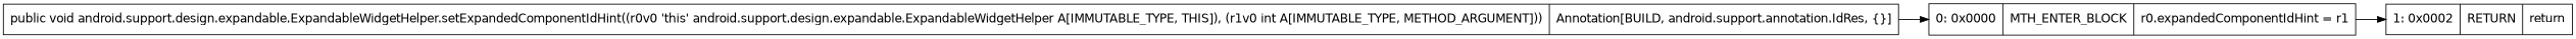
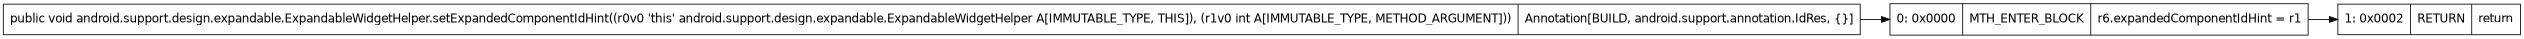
  digraph {
    rankdir=LR
    fontname="DejaVu Sans"
    node [shape=record fontname="DejaVu Sans"]
    edge [fontname="DejaVu Sans"]
-   n1 [label="{0\:\ 0x0000|MTH_ENTER_BLOCK\l|r0.expandedComponentIdHint = r1\l}"]
+   n1 [label="{0\:\ 0x0000|MTH_ENTER_BLOCK\l|r6.expandedComponentIdHint = r1\l}"]
    n2 [label="{1\:\ 0x0002|RETURN\l|return\l}"]
    n3 [label="{public void android.support.design.expandable.ExpandableWidgetHelper.setExpandedComponentIdHint((r0v0 'this' android.support.design.expandable.ExpandableWidgetHelper A[IMMUTABLE_TYPE, THIS]), (r1v0 int A[IMMUTABLE_TYPE, METHOD_ARGUMENT]))  | Annotation[BUILD, android.support.annotation.IdRes, \{\}]\l}"]
    n1 -> n2
    n3 -> n1
  }
